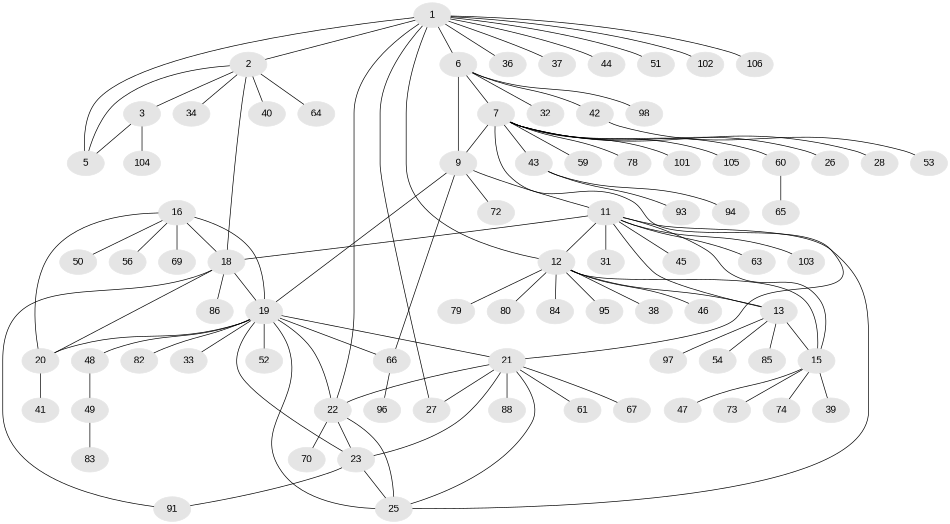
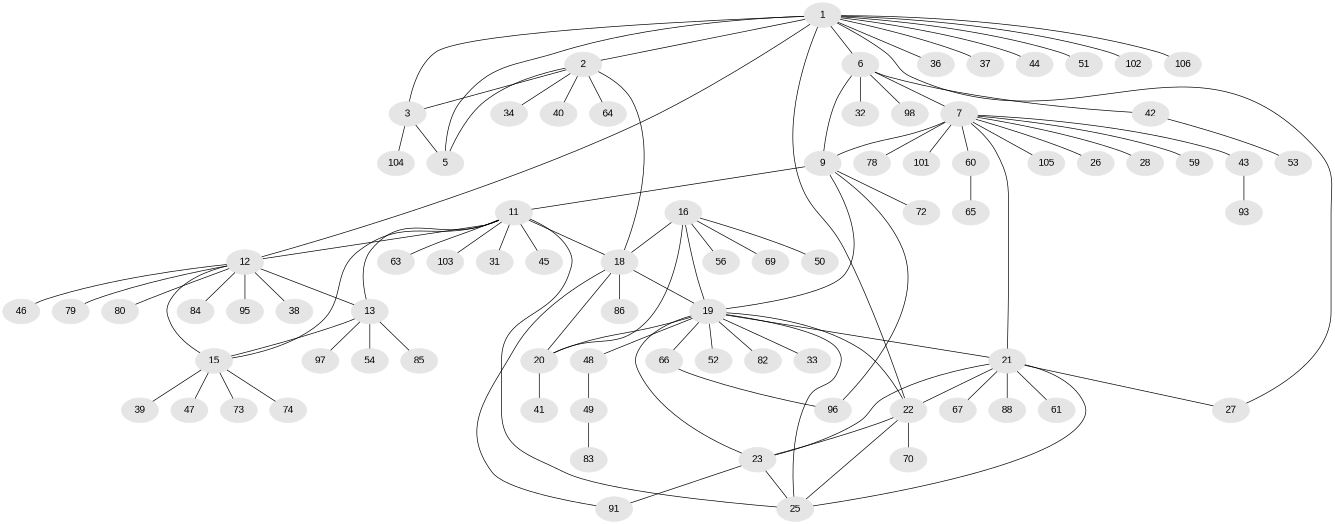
  graph {
    fontname="Liberation Sans"
    node [color=gray90 fontname="Liberation Sans" style=filled]
    edge [fontname="Liberation Sans"]
    1 [super="+4"]
    2 [super="+62"]
    3 [super="+77"]
    5
    6 [super="+8"]
    12 [super="+14"]
    22 [super="+89"]
    27
    36
    37
    44
    51
    102
    106
    18 [super="+29"]
    34
    40
    64
    104
    7 [super="+10"]
    9 [super="+99"]
    32 [super="+55"]
    42
    98
    13 [super="+75"]
    15 [super="+57"]
    38
    46
    79
    80
    84
    95
    25
    23 [super="+35"]
    70
    19 [super="+24"]
    20
    86
    91
    21 [super="+100"]
    26
    28
    43
    59
    60
    78
    101
    105
    11 [super="+30"]
    72
    96
    53 [super="+90"]
    61 [super="+81"]
    67
    88 [super="+92"]
    93
-   94
    65
    31
    45
    63 [super="+71"]
    103
    33
    48
    52
    66 [super="+76"]
    82
    54
    85 [super="+87"]
    97
    39
    47
    73
    74
    16 [super="+17"]
    50 [super="+58"]
    56
    69
    41
    49
    83
    1 -- 2 [weight=2]
+   1 -- 3 [weight=2]
    1 -- 5 [weight=2]
    1 -- 6
    1 -- 12
    1 -- 22
    1 -- 27
    1 -- 36
    1 -- 37
    1 -- 44
    1 -- 51
    1 -- 102
    1 -- 106
    2 -- 3
    2 -- 5
    2 -- 18
    2 -- 34
    2 -- 40
    2 -- 64
    3 -- 5
    3 -- 104
    6 -- 7 [weight=4]
    6 -- 9 [weight=2]
    6 -- 32
    6 -- 42
    6 -- 98
    12 -- 13 [weight=2]
    12 -- 15 [weight=2]
    12 -- 38
    12 -- 46
    12 -- 79
    12 -- 80
    12 -- 84
    12 -- 95
    22 -- 25
    22 -- 23
    22 -- 70
    18 -- 19
    18 -- 20
    18 -- 86
    18 -- 91
    7 -- 9 [weight=2]
    7 -- 21
    7 -- 26
    7 -- 28
    7 -- 43
    7 -- 59
    7 -- 60
    7 -- 78
    7 -- 101
    7 -- 105
    9 -- 19
    9 -- 11
    9 -- 72
-   9 -- 66
+   9 -- 96
    42 -- 53
    13 -- 15
    13 -- 54
    13 -- 85
    13 -- 97
    15 -- 39
    15 -- 47
    15 -- 73
    15 -- 74
    23 -- 25
    23 -- 91
    19 -- 22
    19 -- 25
    19 -- 23
    19 -- 20
    19 -- 21
    19 -- 33
    19 -- 48
    19 -- 52
    19 -- 66
    19 -- 82
    20 -- 41
    21 -- 22
    21 -- 27
    21 -- 25
    21 -- 23
    21 -- 61
    21 -- 67
    21 -- 88
    43 -- 93
-   43 -- 94
    60 -- 65
    11 -- 12 [weight=2]
    11 -- 18
    11 -- 13
    11 -- 15
    11 -- 25
    11 -- 31
    11 -- 45
    11 -- 63
    11 -- 103
    48 -- 49
    66 -- 96
    16 -- 18 [weight=2]
    16 -- 19 [weight=2]
    16 -- 20 [weight=2]
    16 -- 50
    16 -- 56
    16 -- 69
    49 -- 83
  }
